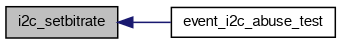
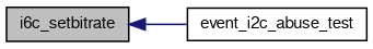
  digraph {
    rankdir=LR
    node [color=black fontname=FreeSans fontsize=10 shape=record style=filled]
-   n1 [fillcolor=grey75 fontcolor=black height=0.2 label=i2c_setbitrate width=0.4]
+   n1 [fillcolor=grey75 fontcolor=black height=0.2 label=i6c_setbitrate width=0.4]
    n2 [fillcolor=white height=0.2 label=event_i2c_abuse_test width=0.4]
    n1 -> n2 [color=midnightblue dir=back fontname=FreeSans fontsize=10 labelfontname=FreeSans labelfontsize=10 style=solid]
  }
